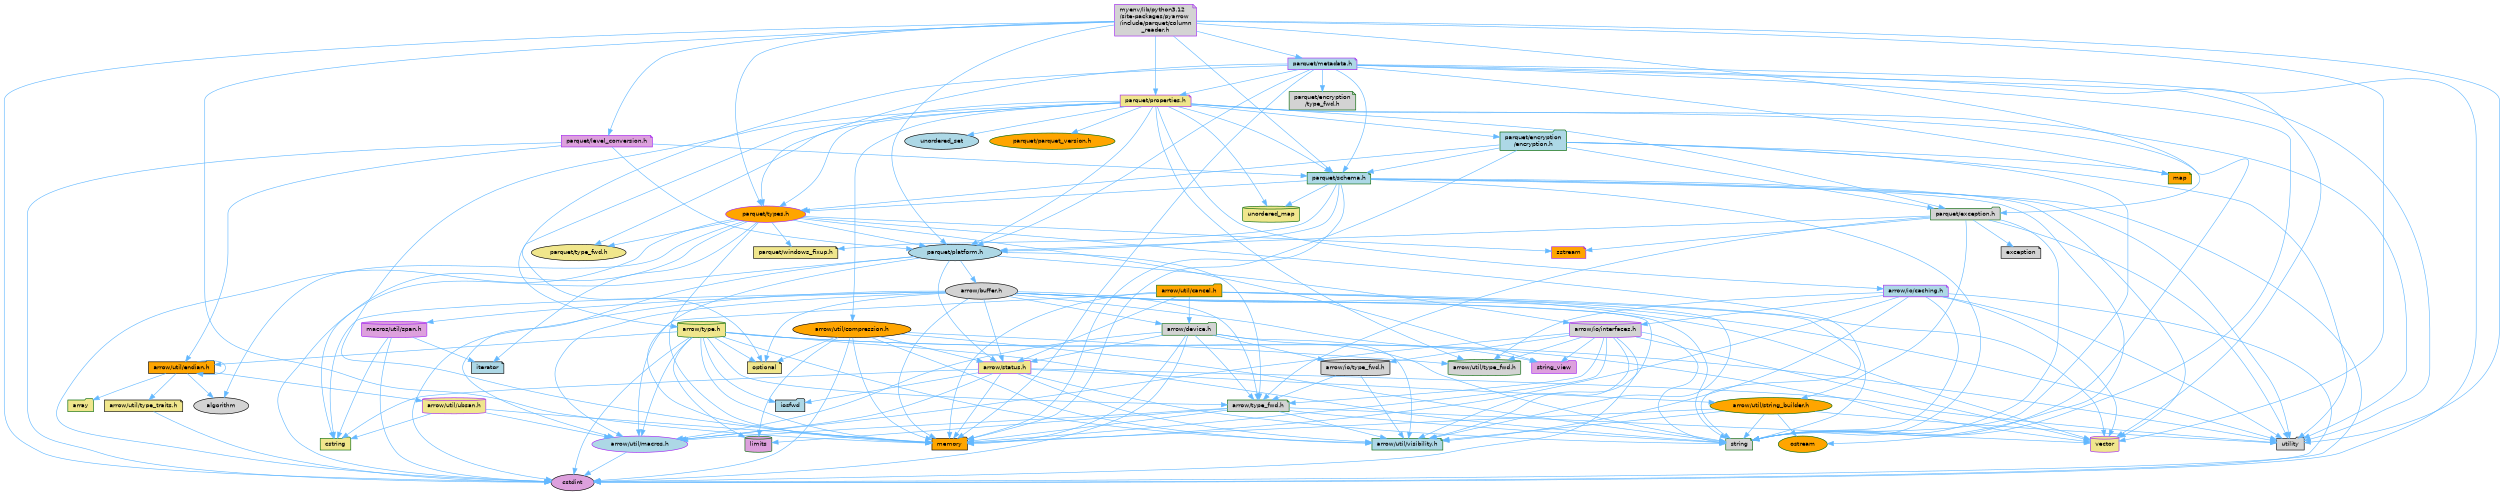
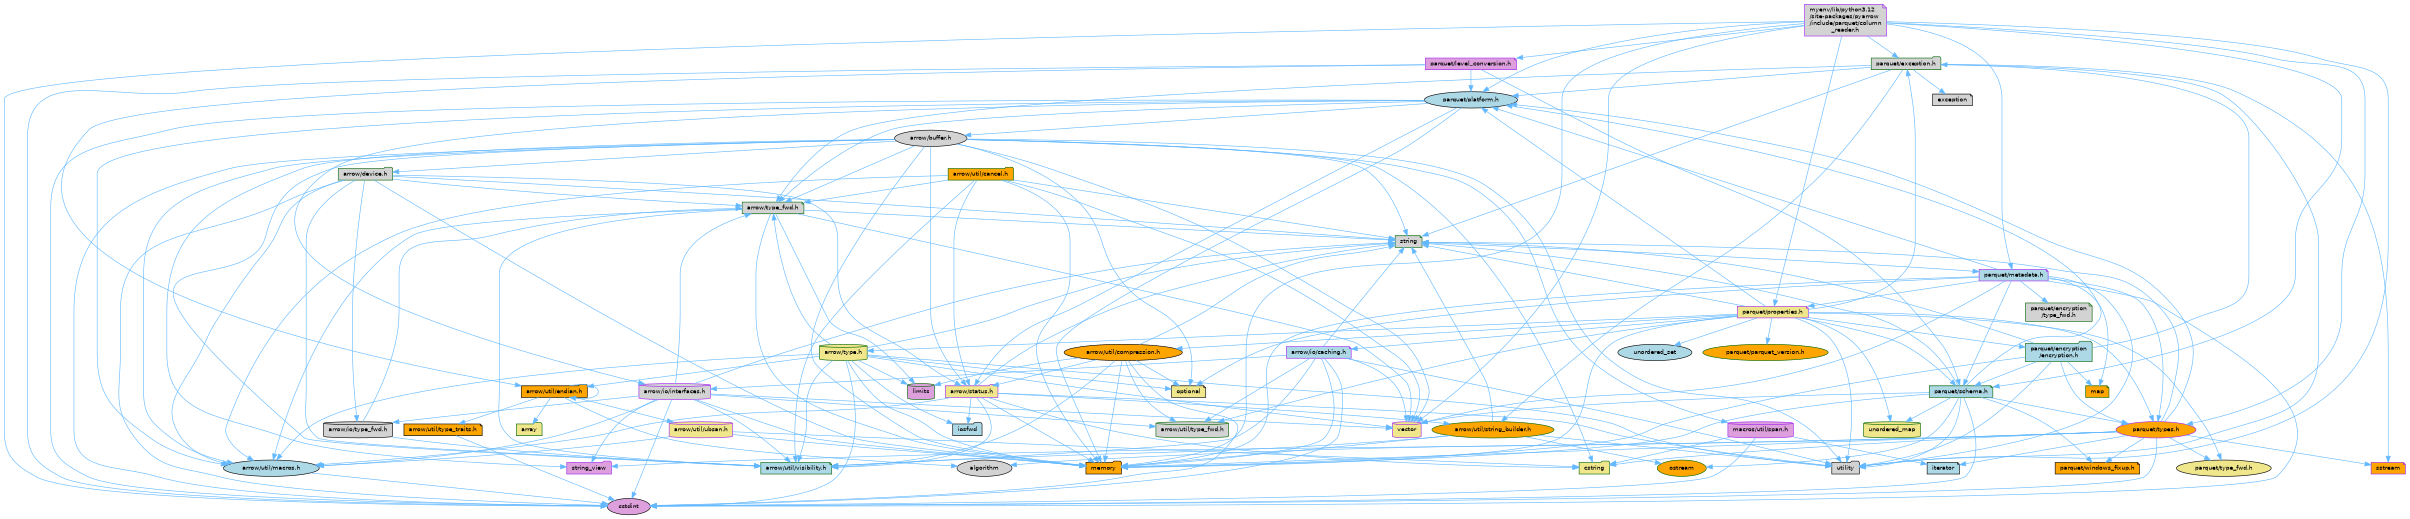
  digraph {
    node [color=darkgreen fillcolor=lightgrey fontname=Helvetica fontsize=10 shape=note style=filled]
    edge [color=steelblue1 fontname=Helvetica fontsize=10 labelfontname=Helvetica labelfontsize=10 style=solid]
    n1 [color=purple fontcolor=black height=0.2 label="myenv/lib/python3.12\l/site-packages/pyarrow\l/include/parquet/column\l_reader.h" width=0.4]
    n2 [color=black fillcolor=plum height=0.2 label=cstdint shape=ellipse width=0.4]
    n3 [color=black fillcolor=orange height=0.2 label=memory shape=folder width=0.4]
    n4 [color=black height=0.2 label=utility shape=folder width=0.4]
    n5 [color=purple fillcolor=khaki height=0.2 label=vector shape=cylinder width=0.4]
    n6 [height=0.2 label="parquet/exception.h" shape=folder width=0.4]
    n7 [color=black fillcolor=lightblue height=0.2 label="parquet/platform.h" shape=ellipse width=0.4]
    n8 [color=purple fillcolor=plum height=0.2 label="parquet/level_conversion.h" width=0.4]
    n9 [fillcolor=lightblue height=0.2 label="parquet/schema.h" width=0.4]
    n10 [color=purple fillcolor=orange height=0.2 label="parquet/types.h" shape=ellipse width=0.4]
    n11 [color=purple fillcolor=lightblue height=0.2 label="parquet/metadata.h" width=0.4]
    n12 [color=purple fillcolor=khaki height=0.2 label="parquet/properties.h" width=0.4]
    n13 [color=black height=0.2 label=exception width=0.4]
    n14 [color=purple fillcolor=orange height=0.2 label=sstream width=0.4]
    n15 [height=0.2 label=string width=0.4]
    n16 [height=0.2 label="arrow/type_fwd.h" width=0.4]
    n17 [fillcolor=orange height=0.2 label="arrow/util/string_builder.h" shape=ellipse width=0.4]
-   n18 [color=purple fillcolor=lightblue height=0.2 label="arrow/util/macros.h" shape=ellipse width=0.4]
+   n18 [color=black fillcolor=lightblue height=0.2 label="arrow/util/macros.h" shape=ellipse width=0.4]
    n19 [color=black height=0.2 label="arrow/buffer.h" shape=ellipse width=0.4]
    n20 [color=purple fillcolor=khaki height=0.2 label="arrow/status.h" shape=folder width=0.4]
    n21 [color=purple height=0.2 label="arrow/io/interfaces.h" shape=cylinder width=0.4]
    n22 [color=black fillcolor=orange height=0.2 label="arrow/util/endian.h" shape=folder width=0.4]
    n23 [fillcolor=orange height=0.2 label=ostream shape=ellipse width=0.4]
    n24 [fillcolor=khaki height=0.2 label=unordered_map shape=cylinder width=0.4]
-   n25 [color=black fillcolor=khaki height=0.2 label="parquet/windows_fixup.h" width=0.4]
+   n25 [color=black fillcolor=orange height=0.2 label="parquet/windows_fixup.h" width=0.4]
    n26 [fillcolor=khaki height=0.2 label=cstring shape=folder width=0.4]
    n27 [color=purple fillcolor=plum height=0.2 label=string_view shape=folder width=0.4]
    n28 [color=black fillcolor=lightblue height=0.2 label=iterator width=0.4]
    n29 [color=black height=0.2 label=algorithm shape=ellipse width=0.4]
    n30 [color=black fillcolor=khaki height=0.2 label="parquet/type_fwd.h" shape=ellipse width=0.4]
    n31 [color=black fillcolor=khaki height=0.2 label=optional width=0.4]
    n32 [fillcolor=orange height=0.2 label=map width=0.4]
    n33 [height=0.2 label="parquet/encryption\l/type_fwd.h" width=0.4]
    n34 [height=0.2 label="arrow/util/type_fwd.h" shape=cylinder width=0.4]
    n35 [color=black fillcolor=lightblue height=0.2 label=unordered_set shape=ellipse width=0.4]
    n36 [color=purple fillcolor=lightblue height=0.2 label="arrow/io/caching.h" width=0.4]
    n37 [fillcolor=khaki height=0.2 label="arrow/type.h" shape=cylinder width=0.4]
    n38 [color=black fillcolor=orange height=0.2 label="arrow/util/compression.h" shape=ellipse width=0.4]
    n39 [fillcolor=lightblue height=0.2 label="parquet/encryption\l/encryption.h" shape=folder width=0.4]
    n40 [fillcolor=orange height=0.2 label="parquet/parquet_version.h" shape=ellipse width=0.4]
    n41 [fillcolor=plum height=0.2 label=limits shape=cylinder width=0.4]
    n42 [fillcolor=lightblue height=0.2 label="arrow/util/visibility.h" width=0.4]
    n43 [height=0.2 label="arrow/device.h" shape=folder width=0.4]
    n44 [color=purple fillcolor=plum height=0.2 label="macros/util/span.h" shape=cylinder width=0.4]
    n45 [color=black fillcolor=lightblue height=0.2 label=iosfwd shape=folder width=0.4]
    n46 [color=black height=0.2 label="arrow/io/type_fwd.h" shape=cylinder width=0.4]
    n47 [fillcolor=orange height=0.2 label="arrow/util/cancel.h" shape=folder width=0.4]
    n48 [fillcolor=khaki height=0.2 label=array shape=folder width=0.4]
-   n49 [color=black fillcolor=khaki height=0.2 label="arrow/util/type_traits.h" width=0.4]
+   n49 [color=black fillcolor=orange height=0.2 label="arrow/util/type_traits.h" width=0.4]
    n50 [color=purple fillcolor=khaki height=0.2 label="arrow/util/ubsan.h" shape=cylinder width=0.4]
    n1 -> n2
    n1 -> n3
    n1 -> n4
    n1 -> n5
    n1 -> n6
    n1 -> n7
    n1 -> n8
    n1 -> n9
    n1 -> n10
    n1 -> n11
    n1 -> n12
    n6 -> n4
    n6 -> n7
    n6 -> n13
    n6 -> n14
    n6 -> n15
    n6 -> n16
    n6 -> n17
    n7 -> n2
    n7 -> n3
    n7 -> n16
    n7 -> n18
    n7 -> n19
    n7 -> n20
    n7 -> n21
    n8 -> n2
    n8 -> n7
    n8 -> n9
    n8 -> n22
    n9 -> n2
    n9 -> n3
    n9 -> n4
    n9 -> n5
    n9 -> n7
    n9 -> n10
    n9 -> n15
    n9 -> n23
    n9 -> n24
    n9 -> n25
    n10 -> n2
    n10 -> n3
    n10 -> n7
    n10 -> n14
    n10 -> n15
    n10 -> n25
    n10 -> n26
    n10 -> n27
    n10 -> n28
    n10 -> n29
    n10 -> n30
    n11 -> n2
    n11 -> n3
    n11 -> n4
    n11 -> n5
    n11 -> n7
    n11 -> n9
    n11 -> n10
    n11 -> n12
-   n11 -> n15
+   n15 -> n11
    n11 -> n31
    n11 -> n32
    n11 -> n33
    n12 -> n3
    n12 -> n4
    n12 -> n6
    n12 -> n7
    n12 -> n9
    n12 -> n10
    n12 -> n15
    n12 -> n24
    n12 -> n30
    n12 -> n34
    n12 -> n35
    n12 -> n36
    n12 -> n37
    n12 -> n38
    n12 -> n39
    n12 -> n40
    n16 -> n3
    n16 -> n5
    n16 -> n15
    n16 -> n18
    n16 -> n41
    n16 -> n42
    n17 -> n3
    n17 -> n4
    n17 -> n15
    n17 -> n23
    n17 -> n42
    n18 -> n2
    n19 -> n2
    n19 -> n3
    n19 -> n4
    n19 -> n5
    n19 -> n15
    n19 -> n16
    n19 -> n18
    n19 -> n20
    n19 -> n26
    n19 -> n27
    n19 -> n31
    n19 -> n42
    n19 -> n43
    n19 -> n44
    n20 -> n3
    n20 -> n4
    n20 -> n15
    n20 -> n17
    n20 -> n18
    n20 -> n26
    n20 -> n42
    n20 -> n45
    n21 -> n2
    n21 -> n3
    n21 -> n5
    n21 -> n15
    n21 -> n16
    n21 -> n18
    n21 -> n27
    n21 -> n34
    n21 -> n42
    n21 -> n46
    n22 -> n22
    n22 -> n29
    n22 -> n48
    n22 -> n49
    n22 -> n50
    n36 -> n2
    n36 -> n3
    n36 -> n4
    n36 -> n5
    n36 -> n15
    n36 -> n21
    n36 -> n34
    n36 -> n42
    n37 -> n2
    n37 -> n3
    n37 -> n4
    n37 -> n5
    n37 -> n15
    n37 -> n16
    n37 -> n18
    n37 -> n22
    n37 -> n31
    n37 -> n41
    n37 -> n42
    n37 -> n45
    n38 -> n2
    n38 -> n3
    n38 -> n15
    n38 -> n20
    n38 -> n31
    n38 -> n34
    n38 -> n41
    n38 -> n42
    n39 -> n3
    n39 -> n4
    n39 -> n6
    n39 -> n9
    n39 -> n10
    n39 -> n15
    n39 -> n32
    n43 -> n2
    n43 -> n3
    n43 -> n15
    n43 -> n16
    n43 -> n18
    n43 -> n20
    n43 -> n42
    n43 -> n46
    n44 -> n2
    n44 -> n26
    n44 -> n28
    n46 -> n16
    n46 -> n42
    n47 -> n3
    n47 -> n5
    n47 -> n15
-   n47 -> n43
+   n47 -> n16
    n47 -> n18
    n47 -> n20
    n47 -> n42
    n49 -> n2
    n50 -> n3
    n50 -> n18
    n50 -> n26
  }
